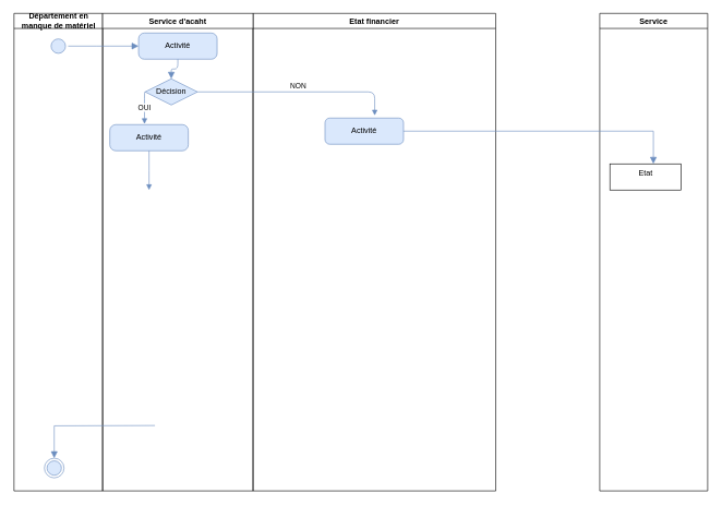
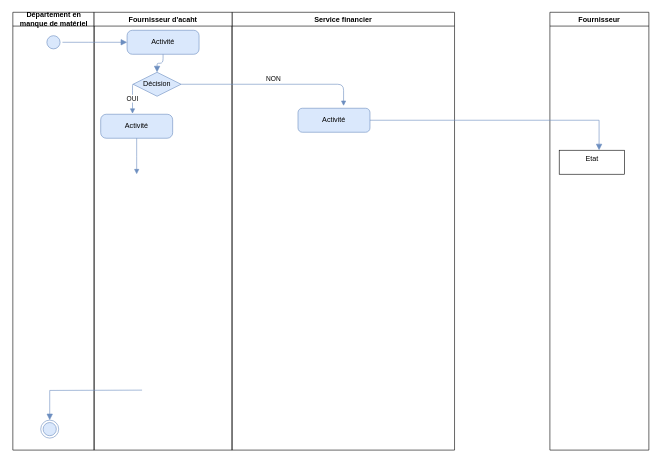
  <mxCell id="0" />
  <mxCell id="1" parent="0" />
  <mxCell id="2" value="Département en manque de matériel" style="swimlane;whiteSpace=wrap;sketch=0;container=0;" vertex="1" parent="1"><mxGeometry x="20.5" y="20" width="135.5" height="730" as="geometry" /></mxCell>
  <mxCell id="3" value="" style="ellipse;shape=startState;fillColor=#dae8fc;strokeColor=#6c8ebf;" vertex="1" parent="2"><mxGeometry x="52.75" y="35" width="30" height="30" as="geometry" /></mxCell>
  <mxCell id="4" value="" style="ellipse;html=1;shape=endState;fillColor=#dae8fc;strokeColor=#6c8ebf;rounded=1;" vertex="1" parent="2"><mxGeometry x="46.5" y="680" width="30" height="30" as="geometry" /></mxCell>
- <mxCell id="5" value="Etat financier" style="swimlane;whiteSpace=wrap;expand=1;container=0;startSize=23;" vertex="1" parent="1"><mxGeometry x="386" y="20" width="371" height="730" as="geometry" /></mxCell>
+ <mxCell id="5" value="Service financier" style="swimlane;whiteSpace=wrap;expand=1;container=0;startSize=23;" vertex="1" parent="1"><mxGeometry x="386" y="20" width="371" height="730" as="geometry" /></mxCell>
  <mxCell id="6" value="Activité" style="rounded=1;whiteSpace=wrap;html=1;arcSize=18;fillColor=#dae8fc;strokeColor=#6c8ebf;hachureGap=4;pointerEvents=0;" vertex="1" parent="5"><mxGeometry x="110" y="160" width="120" height="40" as="geometry" /></mxCell>
- <mxCell id="7" value="Service d'acaht" style="swimlane;whiteSpace=wrap;container=0;" vertex="1" parent="1"><mxGeometry x="156" y="20" width="230" height="730" as="geometry" /></mxCell>
+ <mxCell id="7" value="Fournisseur d'acaht" style="swimlane;whiteSpace=wrap;container=0;" vertex="1" parent="1"><mxGeometry x="156" y="20" width="230" height="730" as="geometry" /></mxCell>
  <mxCell id="8" value="Activité" style="rounded=1;whiteSpace=wrap;html=1;arcSize=22;fillColor=#dae8fc;strokeColor=#6c8ebf;hachureGap=4;pointerEvents=0;" vertex="1" parent="7"><mxGeometry x="55" y="30" width="120" height="40" as="geometry" /></mxCell>
  <mxCell id="9" value="" style="edgeStyle=orthogonalEdgeStyle;html=1;verticalAlign=bottom;endArrow=block;endSize=8;strokeColor=#6c8ebf;sourcePerimeterSpacing=8;targetPerimeterSpacing=8;entryX=0.5;entryY=0;entryDx=0;entryDy=0;exitX=0.5;exitY=1;exitDx=0;exitDy=0;fillColor=#dae8fc;endFill=1;" edge="1" parent="7" source="8" target="11"><mxGeometry relative="1" as="geometry"><mxPoint x="101" y="192" as="targetPoint" /></mxGeometry></mxCell>
  <mxCell id="10" value="OUI" style="edgeStyle=orthogonalEdgeStyle;orthogonalLoop=1;jettySize=auto;html=1;entryX=0.442;entryY=-0.025;entryDx=0;entryDy=0;entryPerimeter=0;endArrow=block;sourcePerimeterSpacing=8;targetPerimeterSpacing=8;strokeColor=#6c8ebf;verticalAlign=bottom;exitX=0;exitY=0.5;exitDx=0;exitDy=0;fillColor=#dae8fc;endFill=1;" edge="1" parent="7" source="11" target="12"><mxGeometry x="0.367" relative="1" as="geometry"><Array as="points"><mxPoint x="64" y="120" /></Array><mxPoint as="offset" /></mxGeometry></mxCell>
  <mxCell id="11" value="Décision" style="rhombus;whiteSpace=wrap;html=1;fillColor=#dae8fc;strokeColor=#6c8ebf;hachureGap=4;pointerEvents=0;" vertex="1" parent="7"><mxGeometry x="65" y="100" width="80" height="40" as="geometry" /></mxCell>
  <mxCell id="12" value="Activité" style="rounded=1;whiteSpace=wrap;html=1;arcSize=23;hachureGap=4;pointerEvents=0;fillColor=#dae8fc;strokeColor=#6c8ebf;" vertex="1" parent="7"><mxGeometry x="11" y="170" width="120" height="40" as="geometry" /></mxCell>
  <mxCell id="13" value="" style="edgeStyle=elbowEdgeStyle;elbow=horizontal;verticalAlign=bottom;endArrow=block;endSize=8;strokeColor=#6c8ebf;endFill=1;exitX=1;exitY=0.5;exitDx=0;exitDy=0;entryX=0;entryY=0.5;entryDx=0;entryDy=0;fillColor=#dae8fc;" edge="1" parent="1" source="3" target="8"><mxGeometry x="163.5" y="168" as="geometry"><mxPoint x="186" y="218" as="targetPoint" /><Array as="points"><mxPoint x="156" y="90" /></Array></mxGeometry></mxCell>
- <mxCell id="14" value="Service" style="swimlane;whiteSpace=wrap;container=0;startSize=23;" vertex="1" parent="1"><mxGeometry x="916" y="20" width="165" height="730" as="geometry" /></mxCell>
+ <mxCell id="14" value="Fournisseur" style="swimlane;whiteSpace=wrap;container=0;startSize=23;" vertex="1" parent="1"><mxGeometry x="916" y="20" width="165" height="730" as="geometry" /></mxCell>
  <mxCell id="15" value="Etat" style="html=1;align=center;verticalAlign=top;absoluteArcSize=1;arcSize=10;dashed=0;hachureGap=4;pointerEvents=0;rounded=0;" vertex="1" parent="14"><mxGeometry x="15.5" y="230" width="109" height="40" as="geometry" /></mxCell>
  <mxCell id="16" value="" style="edgeStyle=orthogonalEdgeStyle;html=1;verticalAlign=bottom;endArrow=block;endSize=8;strokeColor=#6c8ebf;rounded=0;exitX=1;exitY=0.5;exitDx=0;exitDy=0;fillColor=#dae8fc;endFill=1;" edge="1" parent="14" source="6"><mxGeometry relative="1" as="geometry"><mxPoint x="82" y="230" as="targetPoint" /><mxPoint x="-310" y="180" as="sourcePoint" /><Array as="points"><mxPoint x="82" y="180" /></Array></mxGeometry></mxCell>
  <mxCell id="17" value="" style="edgeStyle=orthogonalEdgeStyle;rounded=0;orthogonalLoop=1;jettySize=auto;html=1;endArrow=block;endSize=8;strokeColor=#6c8ebf;verticalAlign=bottom;entryX=0.5;entryY=0;entryDx=0;entryDy=0;fillColor=#dae8fc;endFill=1;" edge="1" parent="1" target="4"><mxGeometry relative="1" as="geometry"><mxPoint x="236" y="650" as="sourcePoint" /></mxGeometry></mxCell>
  <mxCell id="18" value="NON" style="edgeStyle=orthogonalEdgeStyle;orthogonalLoop=1;jettySize=auto;html=1;entryX=0.633;entryY=-0.1;entryDx=0;entryDy=0;entryPerimeter=0;endArrow=block;sourcePerimeterSpacing=8;targetPerimeterSpacing=8;strokeColor=#6c8ebf;verticalAlign=bottom;exitX=1;exitY=0.5;exitDx=0;exitDy=0;fillColor=#dae8fc;endFill=1;" edge="1" parent="1" source="11" target="6"><mxGeometry relative="1" as="geometry" /></mxCell>
  <mxCell id="19" style="edgeStyle=orthogonalEdgeStyle;rounded=0;orthogonalLoop=1;jettySize=auto;html=1;fillColor=#dae8fc;strokeColor=#6c8ebf;endArrow=block;endFill=1;" edge="1" parent="1" source="12"><mxGeometry relative="1" as="geometry"><mxPoint x="227" y="290" as="targetPoint" /></mxGeometry></mxCell>
